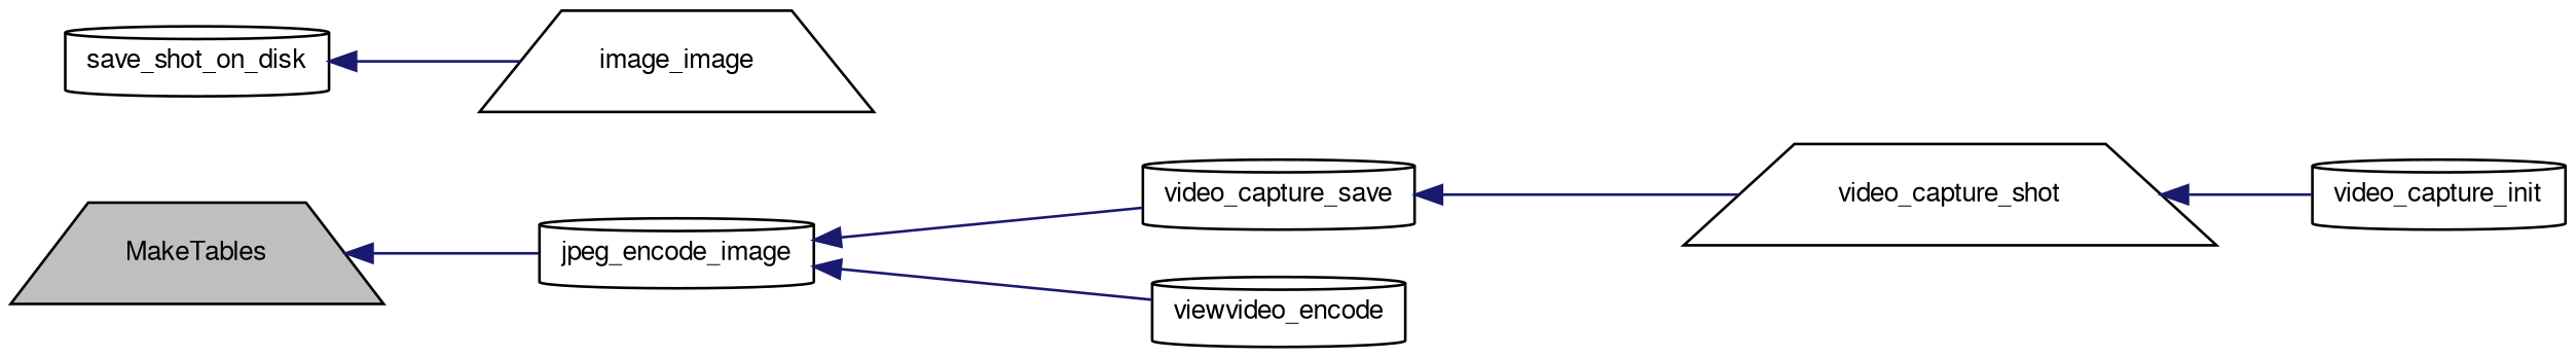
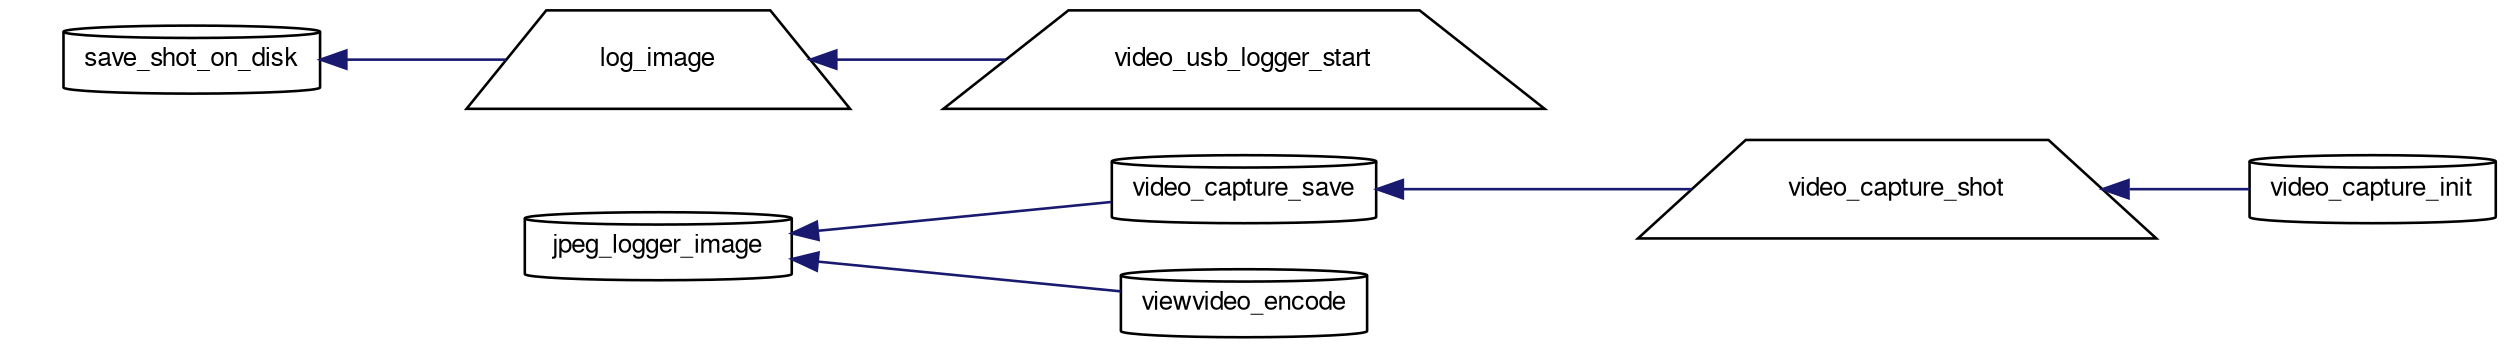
  digraph {
    rankdir=LR
    node [color=black fillcolor=white fontname=FreeSans fontsize=10 shape=cylinder style=filled]
    edge [color=midnightblue dir=back fontname=FreeSans fontsize=10 labelfontname=FreeSans labelfontsize=10 style=solid]
-   n1 [fillcolor=grey75 fontcolor=black height=0.2 label=MakeTables shape=trapezium width=0.4]
-   n2 [height=0.2 label=jpeg_encode_image width=0.4]
+   n2 [height=0.2 label=jpeg_logger_image width=0.4]
    n3 [height=0.2 label=video_capture_save width=0.4]
    n4 [height=0.2 label=viewvideo_encode width=0.4]
    n5 [height=0.2 label=video_capture_shot shape=trapezium width=0.4]
    n6 [height=0.2 label=save_shot_on_disk width=0.4]
-   n7 [height=0.2 label=image_image shape=trapezium width=0.4]
+   n7 [height=0.2 label=log_image shape=trapezium width=0.4]
    n8 [height=0.2 label=video_capture_init width=0.4]
-   n1 -> n2
+   n9 [height=0.2 label=video_usb_logger_start shape=trapezium width=0.4]
    n2 -> n3
    n2 -> n4
    n3 -> n5
    n5 -> n8
    n6 -> n7
+   n7 -> n9
  }
